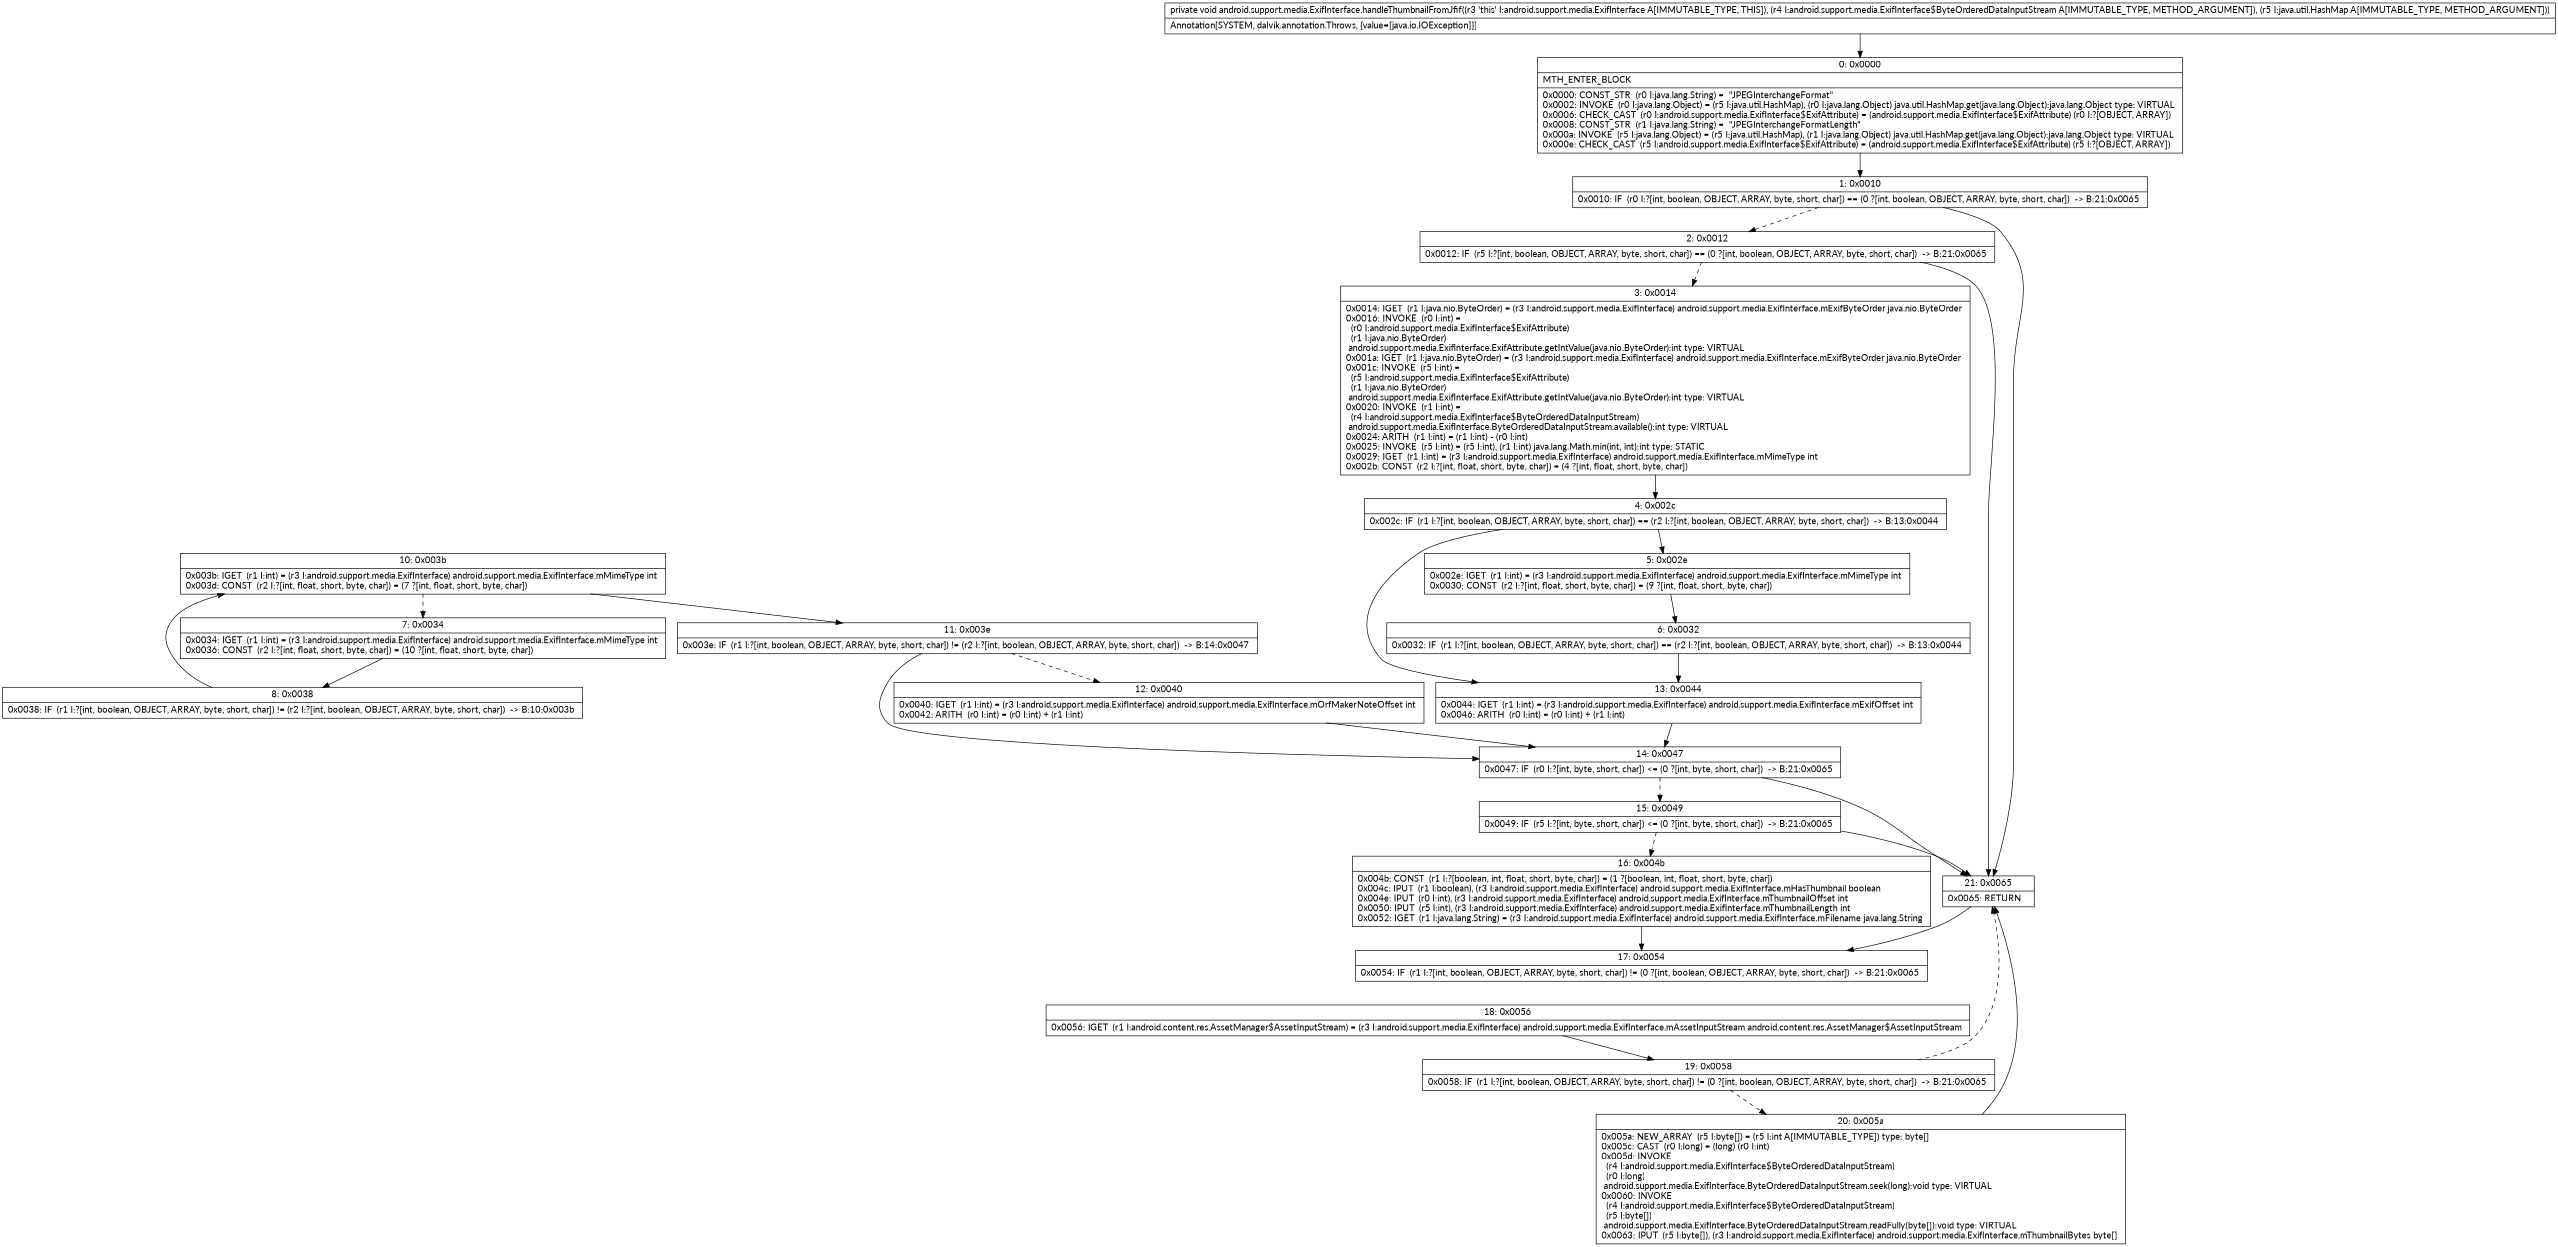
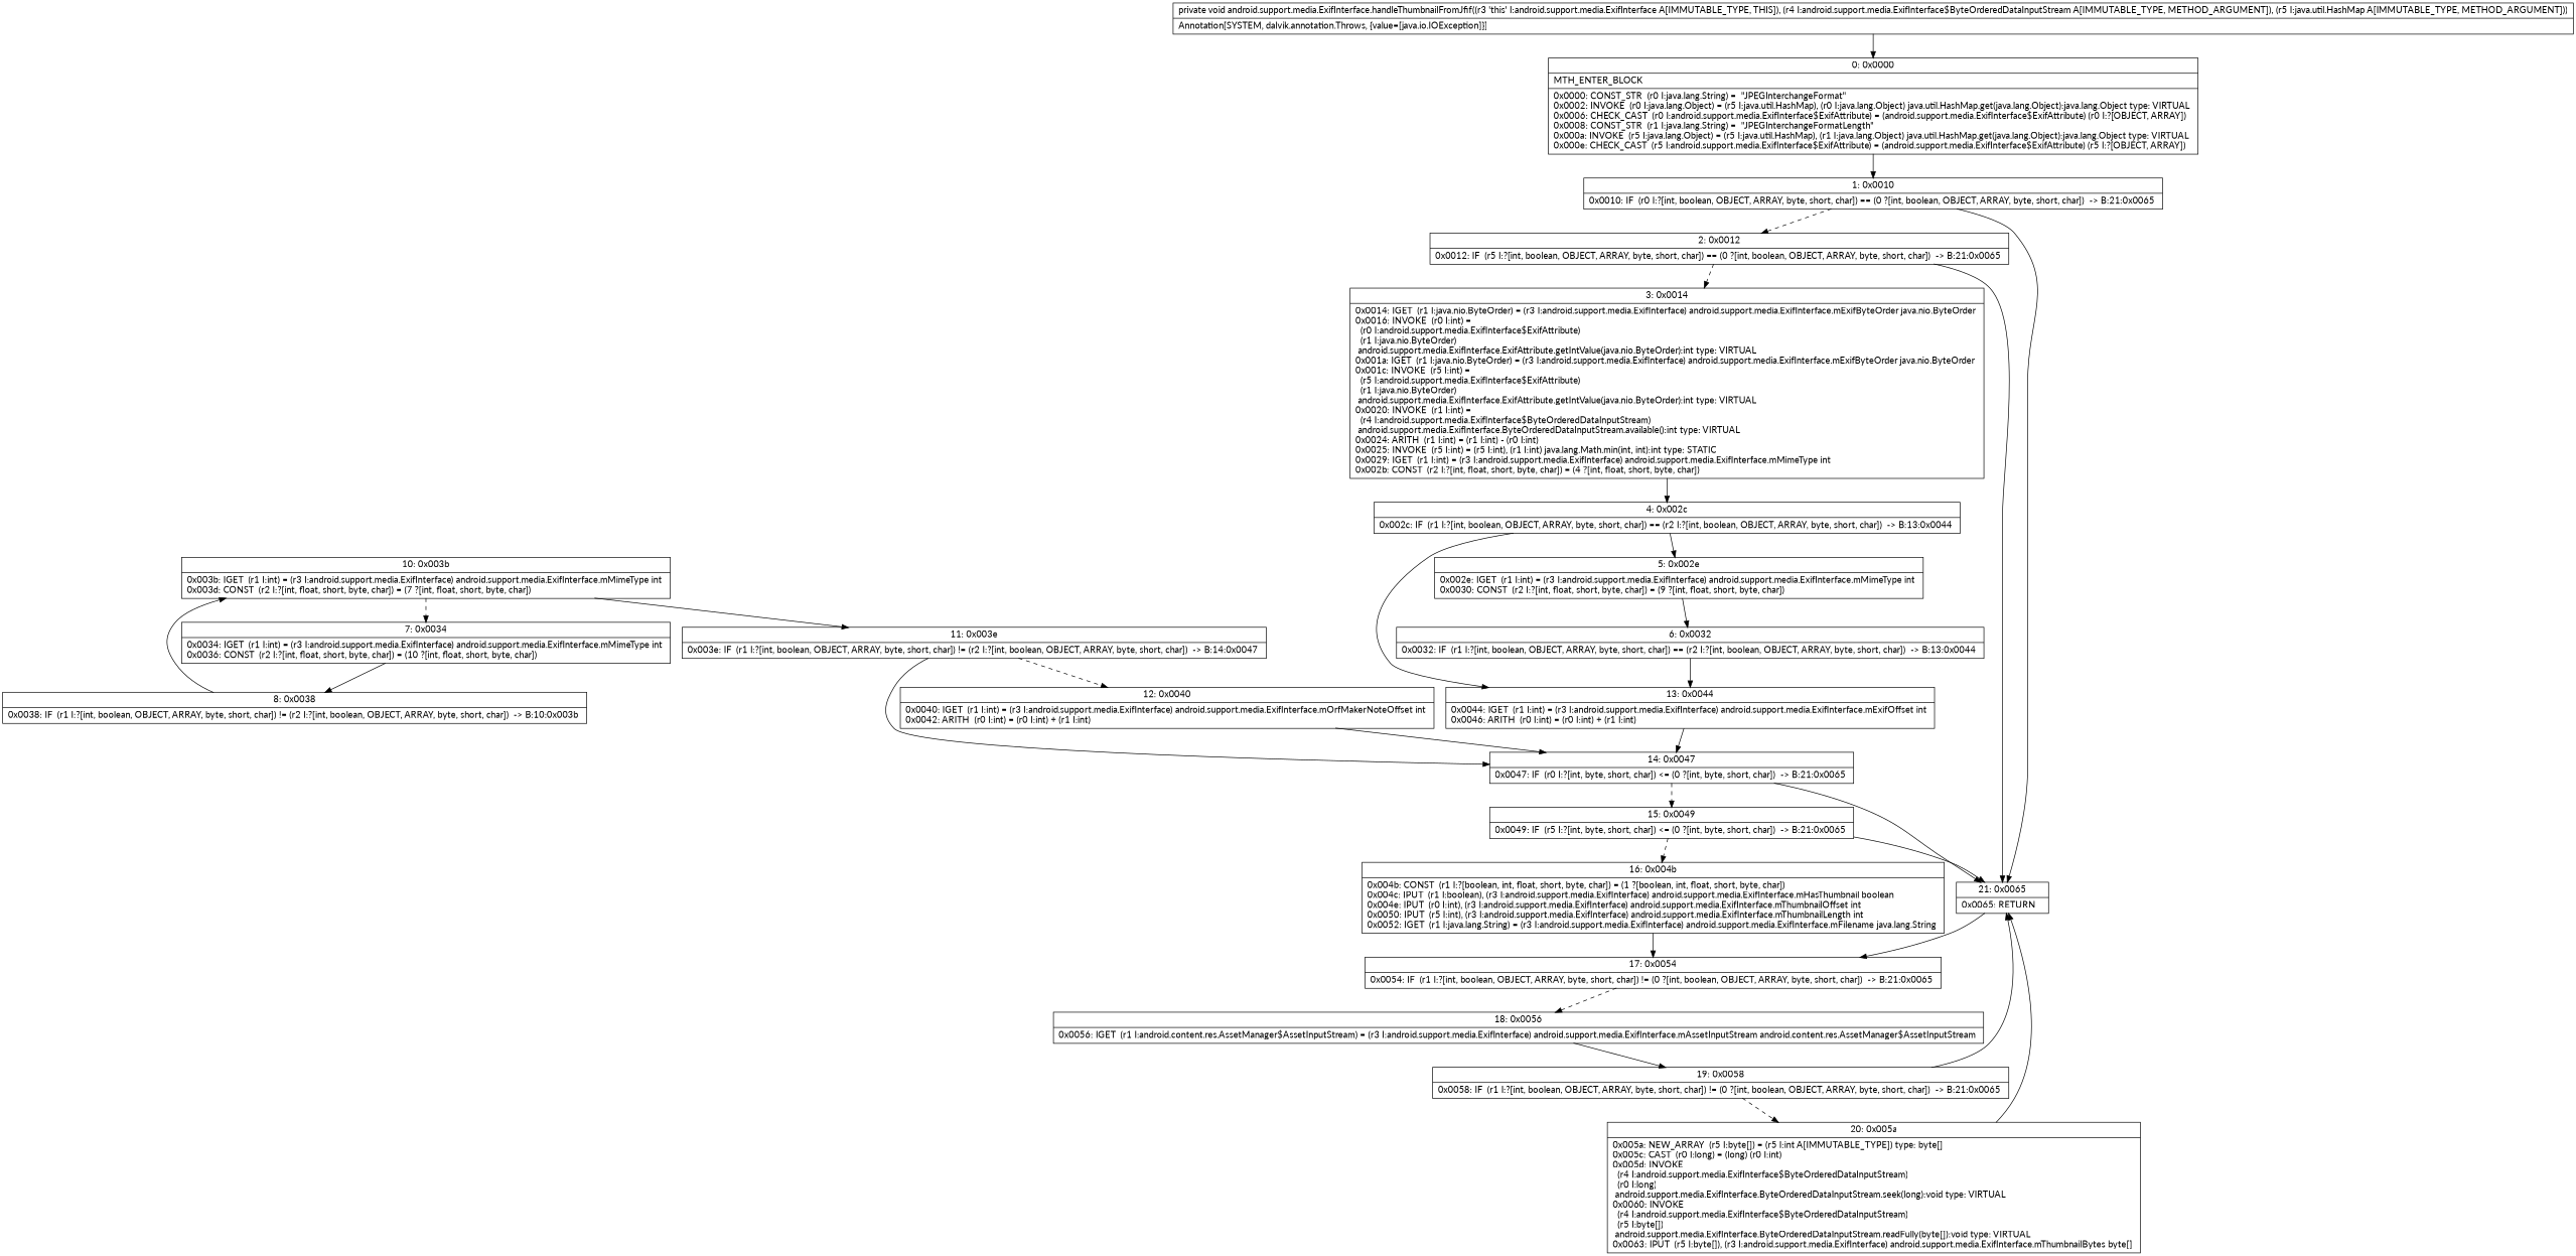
  digraph {
    fontname=Lato
    node [fontname=Lato shape=record]
    edge [fontname=Lato]
    n1 [label="{0\:\ 0x0000|MTH_ENTER_BLOCK\l|0x0000: CONST_STR  (r0 I:java.lang.String) =  \"JPEGInterchangeFormat\" \l0x0002: INVOKE  (r0 I:java.lang.Object) = (r5 I:java.util.HashMap), (r0 I:java.lang.Object) java.util.HashMap.get(java.lang.Object):java.lang.Object type: VIRTUAL \l0x0006: CHECK_CAST  (r0 I:android.support.media.ExifInterface$ExifAttribute) = (android.support.media.ExifInterface$ExifAttribute) (r0 I:?[OBJECT, ARRAY]) \l0x0008: CONST_STR  (r1 I:java.lang.String) =  \"JPEGInterchangeFormatLength\" \l0x000a: INVOKE  (r5 I:java.lang.Object) = (r5 I:java.util.HashMap), (r1 I:java.lang.Object) java.util.HashMap.get(java.lang.Object):java.lang.Object type: VIRTUAL \l0x000e: CHECK_CAST  (r5 I:android.support.media.ExifInterface$ExifAttribute) = (android.support.media.ExifInterface$ExifAttribute) (r5 I:?[OBJECT, ARRAY]) \l}"]
    n2 [label="{1\:\ 0x0010|0x0010: IF  (r0 I:?[int, boolean, OBJECT, ARRAY, byte, short, char]) == (0 ?[int, boolean, OBJECT, ARRAY, byte, short, char])  \-\> B:21:0x0065 \l}"]
    n3 [label="{2\:\ 0x0012|0x0012: IF  (r5 I:?[int, boolean, OBJECT, ARRAY, byte, short, char]) == (0 ?[int, boolean, OBJECT, ARRAY, byte, short, char])  \-\> B:21:0x0065 \l}"]
    n4 [label="{21\:\ 0x0065|0x0065: RETURN   \l}"]
    n5 [label="{3\:\ 0x0014|0x0014: IGET  (r1 I:java.nio.ByteOrder) = (r3 I:android.support.media.ExifInterface) android.support.media.ExifInterface.mExifByteOrder java.nio.ByteOrder \l0x0016: INVOKE  (r0 I:int) = \l  (r0 I:android.support.media.ExifInterface$ExifAttribute)\l  (r1 I:java.nio.ByteOrder)\l android.support.media.ExifInterface.ExifAttribute.getIntValue(java.nio.ByteOrder):int type: VIRTUAL \l0x001a: IGET  (r1 I:java.nio.ByteOrder) = (r3 I:android.support.media.ExifInterface) android.support.media.ExifInterface.mExifByteOrder java.nio.ByteOrder \l0x001c: INVOKE  (r5 I:int) = \l  (r5 I:android.support.media.ExifInterface$ExifAttribute)\l  (r1 I:java.nio.ByteOrder)\l android.support.media.ExifInterface.ExifAttribute.getIntValue(java.nio.ByteOrder):int type: VIRTUAL \l0x0020: INVOKE  (r1 I:int) = \l  (r4 I:android.support.media.ExifInterface$ByteOrderedDataInputStream)\l android.support.media.ExifInterface.ByteOrderedDataInputStream.available():int type: VIRTUAL \l0x0024: ARITH  (r1 I:int) = (r1 I:int) \- (r0 I:int) \l0x0025: INVOKE  (r5 I:int) = (r5 I:int), (r1 I:int) java.lang.Math.min(int, int):int type: STATIC \l0x0029: IGET  (r1 I:int) = (r3 I:android.support.media.ExifInterface) android.support.media.ExifInterface.mMimeType int \l0x002b: CONST  (r2 I:?[int, float, short, byte, char]) = (4 ?[int, float, short, byte, char]) \l}"]
    n6 [label="{17\:\ 0x0054|0x0054: IF  (r1 I:?[int, boolean, OBJECT, ARRAY, byte, short, char]) != (0 ?[int, boolean, OBJECT, ARRAY, byte, short, char])  \-\> B:21:0x0065 \l}"]
    n7 [label="{4\:\ 0x002c|0x002c: IF  (r1 I:?[int, boolean, OBJECT, ARRAY, byte, short, char]) == (r2 I:?[int, boolean, OBJECT, ARRAY, byte, short, char])  \-\> B:13:0x0044 \l}"]
    n8 [label="{5\:\ 0x002e|0x002e: IGET  (r1 I:int) = (r3 I:android.support.media.ExifInterface) android.support.media.ExifInterface.mMimeType int \l0x0030: CONST  (r2 I:?[int, float, short, byte, char]) = (9 ?[int, float, short, byte, char]) \l}"]
    n9 [label="{13\:\ 0x0044|0x0044: IGET  (r1 I:int) = (r3 I:android.support.media.ExifInterface) android.support.media.ExifInterface.mExifOffset int \l0x0046: ARITH  (r0 I:int) = (r0 I:int) + (r1 I:int) \l}"]
    n10 [label="{6\:\ 0x0032|0x0032: IF  (r1 I:?[int, boolean, OBJECT, ARRAY, byte, short, char]) == (r2 I:?[int, boolean, OBJECT, ARRAY, byte, short, char])  \-\> B:13:0x0044 \l}"]
    n11 [label="{14\:\ 0x0047|0x0047: IF  (r0 I:?[int, byte, short, char]) \<= (0 ?[int, byte, short, char])  \-\> B:21:0x0065 \l}"]
    n12 [label="{7\:\ 0x0034|0x0034: IGET  (r1 I:int) = (r3 I:android.support.media.ExifInterface) android.support.media.ExifInterface.mMimeType int \l0x0036: CONST  (r2 I:?[int, float, short, byte, char]) = (10 ?[int, float, short, byte, char]) \l}"]
    n13 [label="{8\:\ 0x0038|0x0038: IF  (r1 I:?[int, boolean, OBJECT, ARRAY, byte, short, char]) != (r2 I:?[int, boolean, OBJECT, ARRAY, byte, short, char])  \-\> B:10:0x003b \l}"]
    n14 [label="{10\:\ 0x003b|0x003b: IGET  (r1 I:int) = (r3 I:android.support.media.ExifInterface) android.support.media.ExifInterface.mMimeType int \l0x003d: CONST  (r2 I:?[int, float, short, byte, char]) = (7 ?[int, float, short, byte, char]) \l}"]
    n15 [label="{11\:\ 0x003e|0x003e: IF  (r1 I:?[int, boolean, OBJECT, ARRAY, byte, short, char]) != (r2 I:?[int, boolean, OBJECT, ARRAY, byte, short, char])  \-\> B:14:0x0047 \l}"]
    n16 [label="{12\:\ 0x0040|0x0040: IGET  (r1 I:int) = (r3 I:android.support.media.ExifInterface) android.support.media.ExifInterface.mOrfMakerNoteOffset int \l0x0042: ARITH  (r0 I:int) = (r0 I:int) + (r1 I:int) \l}"]
    n17 [label="{15\:\ 0x0049|0x0049: IF  (r5 I:?[int, byte, short, char]) \<= (0 ?[int, byte, short, char])  \-\> B:21:0x0065 \l}"]
    n18 [label="{16\:\ 0x004b|0x004b: CONST  (r1 I:?[boolean, int, float, short, byte, char]) = (1 ?[boolean, int, float, short, byte, char]) \l0x004c: IPUT  (r1 I:boolean), (r3 I:android.support.media.ExifInterface) android.support.media.ExifInterface.mHasThumbnail boolean \l0x004e: IPUT  (r0 I:int), (r3 I:android.support.media.ExifInterface) android.support.media.ExifInterface.mThumbnailOffset int \l0x0050: IPUT  (r5 I:int), (r3 I:android.support.media.ExifInterface) android.support.media.ExifInterface.mThumbnailLength int \l0x0052: IGET  (r1 I:java.lang.String) = (r3 I:android.support.media.ExifInterface) android.support.media.ExifInterface.mFilename java.lang.String \l}"]
    n19 [label="{18\:\ 0x0056|0x0056: IGET  (r1 I:android.content.res.AssetManager$AssetInputStream) = (r3 I:android.support.media.ExifInterface) android.support.media.ExifInterface.mAssetInputStream android.content.res.AssetManager$AssetInputStream \l}"]
    n20 [label="{19\:\ 0x0058|0x0058: IF  (r1 I:?[int, boolean, OBJECT, ARRAY, byte, short, char]) != (0 ?[int, boolean, OBJECT, ARRAY, byte, short, char])  \-\> B:21:0x0065 \l}"]
    n21 [label="{20\:\ 0x005a|0x005a: NEW_ARRAY  (r5 I:byte[]) = (r5 I:int A[IMMUTABLE_TYPE]) type: byte[] \l0x005c: CAST  (r0 I:long) = (long) (r0 I:int) \l0x005d: INVOKE  \l  (r4 I:android.support.media.ExifInterface$ByteOrderedDataInputStream)\l  (r0 I:long)\l android.support.media.ExifInterface.ByteOrderedDataInputStream.seek(long):void type: VIRTUAL \l0x0060: INVOKE  \l  (r4 I:android.support.media.ExifInterface$ByteOrderedDataInputStream)\l  (r5 I:byte[])\l android.support.media.ExifInterface.ByteOrderedDataInputStream.readFully(byte[]):void type: VIRTUAL \l0x0063: IPUT  (r5 I:byte[]), (r3 I:android.support.media.ExifInterface) android.support.media.ExifInterface.mThumbnailBytes byte[] \l}"]
    n22 [label="{private void android.support.media.ExifInterface.handleThumbnailFromJfif((r3 'this' I:android.support.media.ExifInterface A[IMMUTABLE_TYPE, THIS]), (r4 I:android.support.media.ExifInterface$ByteOrderedDataInputStream A[IMMUTABLE_TYPE, METHOD_ARGUMENT]), (r5 I:java.util.HashMap A[IMMUTABLE_TYPE, METHOD_ARGUMENT]))  | Annotation[SYSTEM, dalvik.annotation.Throws, \{value=[java.io.IOException]\}]\l}"]
    n1 -> n2
    n2 -> n3 [style=dashed]
    n2 -> n4
    n3 -> n4
    n3 -> n5 [style=dashed]
    n4 -> n6
    n5 -> n7
+   n6 -> n19 [style=dashed]
    n7 -> n8 [style=solid]
    n7 -> n9
    n8 -> n10
    n9 -> n11
    n10 -> n9
    n11 -> n4
    n11 -> n17 [style=dashed]
    n12 -> n13
    n13 -> n14
    n14 -> n12 [style=dashed]
    n14 -> n15
    n15 -> n11
    n15 -> n16 [style=dashed]
    n16 -> n11
    n17 -> n4
    n17 -> n18 [style=dashed]
    n18 -> n6
    n19 -> n20
-   n20 -> n4 [style=dashed]
+   n20 -> n4
    n20 -> n21 [style=dashed]
    n21 -> n4
    n22 -> n1
  }
